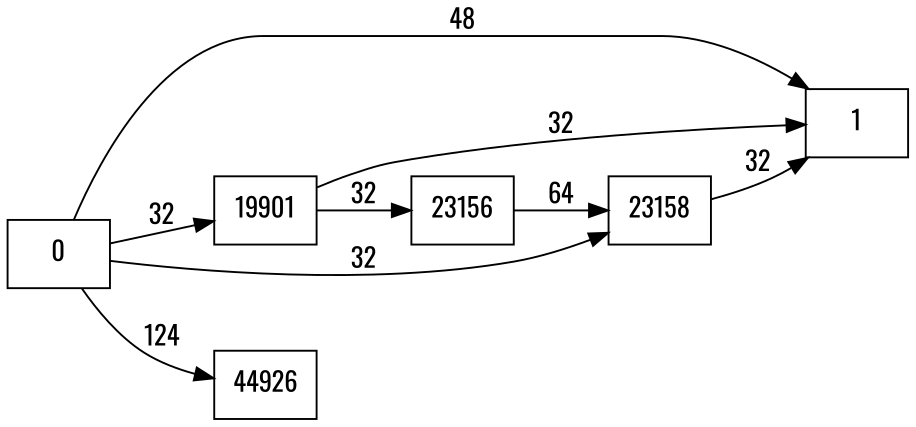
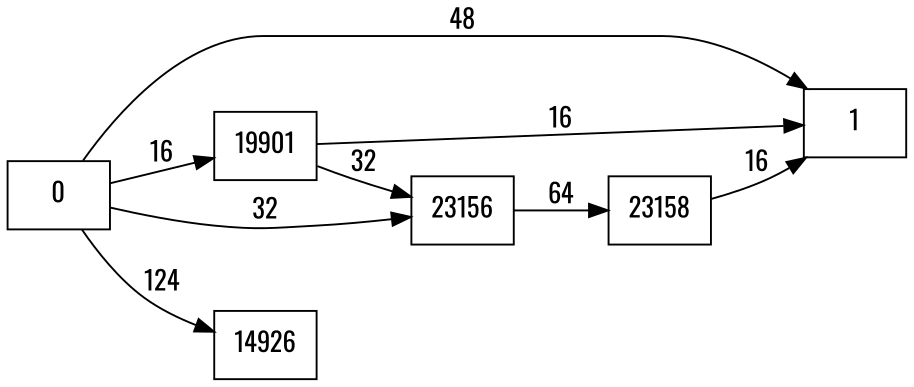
  digraph {
    fontname=Oswald
    rankdir=LR
    node [fontname=Oswald shape=rectangle]
    edge [fontname=Oswald]
    19901
    1
    23156
    23158
    0
-   14926 [label=44926]
-   19901 -> 1 [label=32]
+   14926
+   19901 -> 1 [label=16]
    19901 -> 23156 [label=32]
    23156 -> 23158 [label=64]
-   23158 -> 1 [label=32]
-   0 -> 19901 [label=32]
+   23158 -> 1 [label=16]
+   0 -> 19901 [label=16]
    0 -> 1 [label=48]
-   0 -> 23158 [label=32]
+   0 -> 23156 [label=32]
    0 -> 14926 [label=124]
  }
